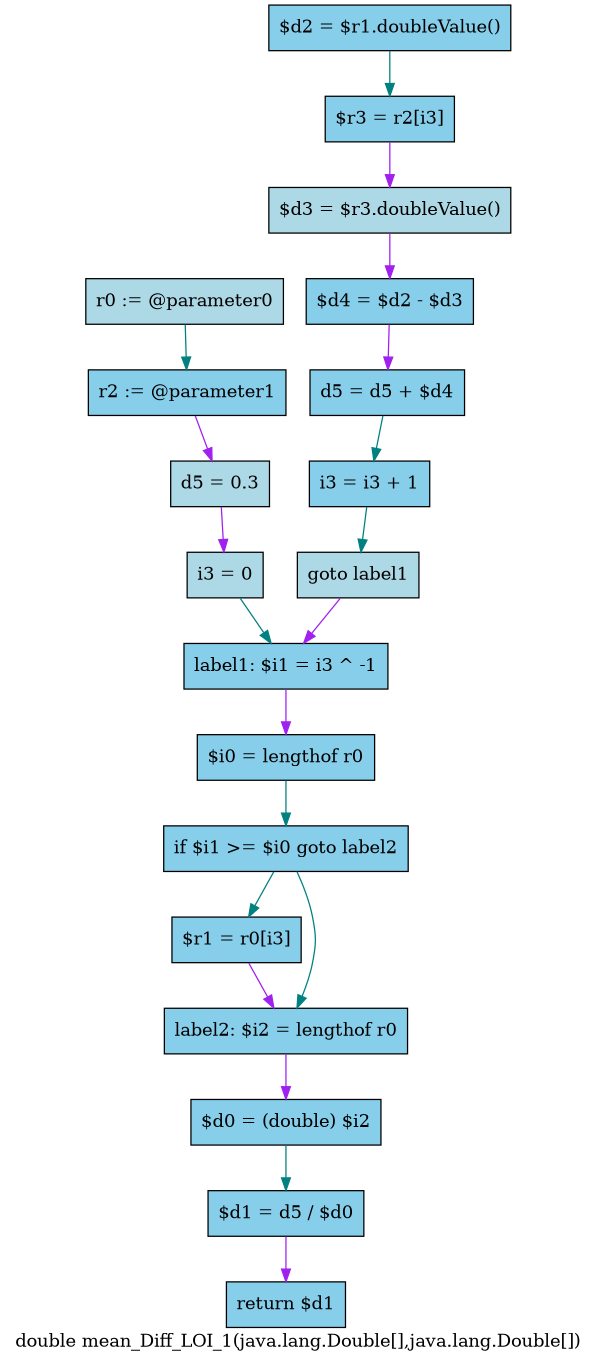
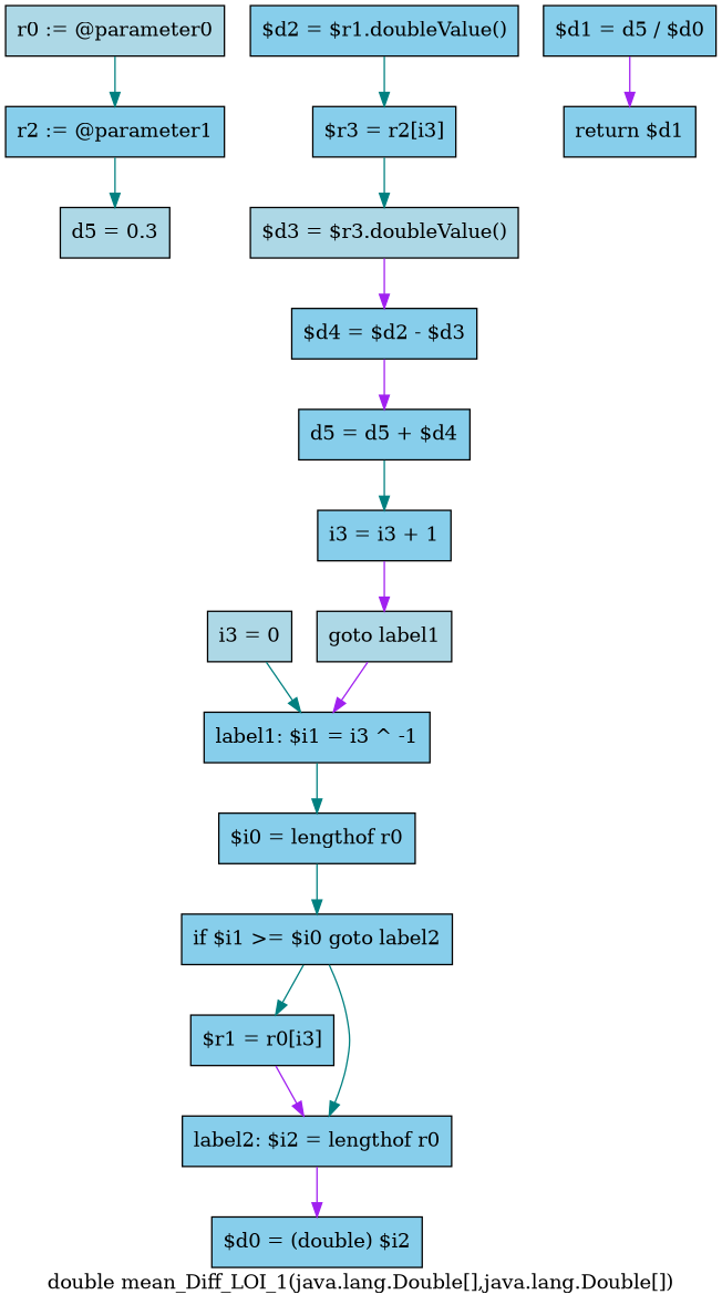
  digraph {
    label="double mean_Diff_LOI_1(java.lang.Double[],java.lang.Double[])"
    node [fillcolor=skyblue shape=box style=filled]
    edge [color=teal]
    n1 [fillcolor=lightblue label="r0 := @parameter0"]
    n2 [label="r2 := @parameter1"]
    n3 [fillcolor=lightblue label="d5 = 0.3"]
    n4 [fillcolor=lightblue label="i3 = 0"]
    n5 [label="label1: $i1 = i3 ^ -1"]
    n6 [label="$i0 = lengthof r0"]
    n7 [label="if $i1 >= $i0 goto label2"]
    n8 [label="$r1 = r0[i3]"]
    n9 [label="label2: $i2 = lengthof r0"]
    n10 [label="$d0 = (double) $i2"]
    n11 [label="$d2 = $r1.doubleValue()"]
    n12 [label="$r3 = r2[i3]"]
    n13 [label="$d1 = d5 / $d0"]
    n14 [fillcolor=lightblue label="$d3 = $r3.doubleValue()"]
    n15 [label="$d4 = $d2 - $d3"]
    n16 [label="d5 = d5 + $d4"]
    n17 [label="i3 = i3 + 1"]
    n18 [fillcolor=lightblue label="goto label1"]
    n19 [label="return $d1"]
    n1 -> n2
-   n2 -> n3 [color=purple]
-   n3 -> n4 [color=purple]
+   n2 -> n3
    n4 -> n5
-   n5 -> n6 [color=purple]
+   n5 -> n6
    n6 -> n7
    n7 -> n8
    n7 -> n9
    n8 -> n9 [color=purple]
    n9 -> n10 [color=purple]
-   n10 -> n13
    n11 -> n12
-   n12 -> n14 [color=purple]
+   n12 -> n14
    n13 -> n19 [color=purple]
    n14 -> n15 [color=purple]
    n15 -> n16 [color=purple]
    n16 -> n17
-   n17 -> n18
+   n17 -> n18 [color=purple]
    n18 -> n5 [color=purple]
  }
